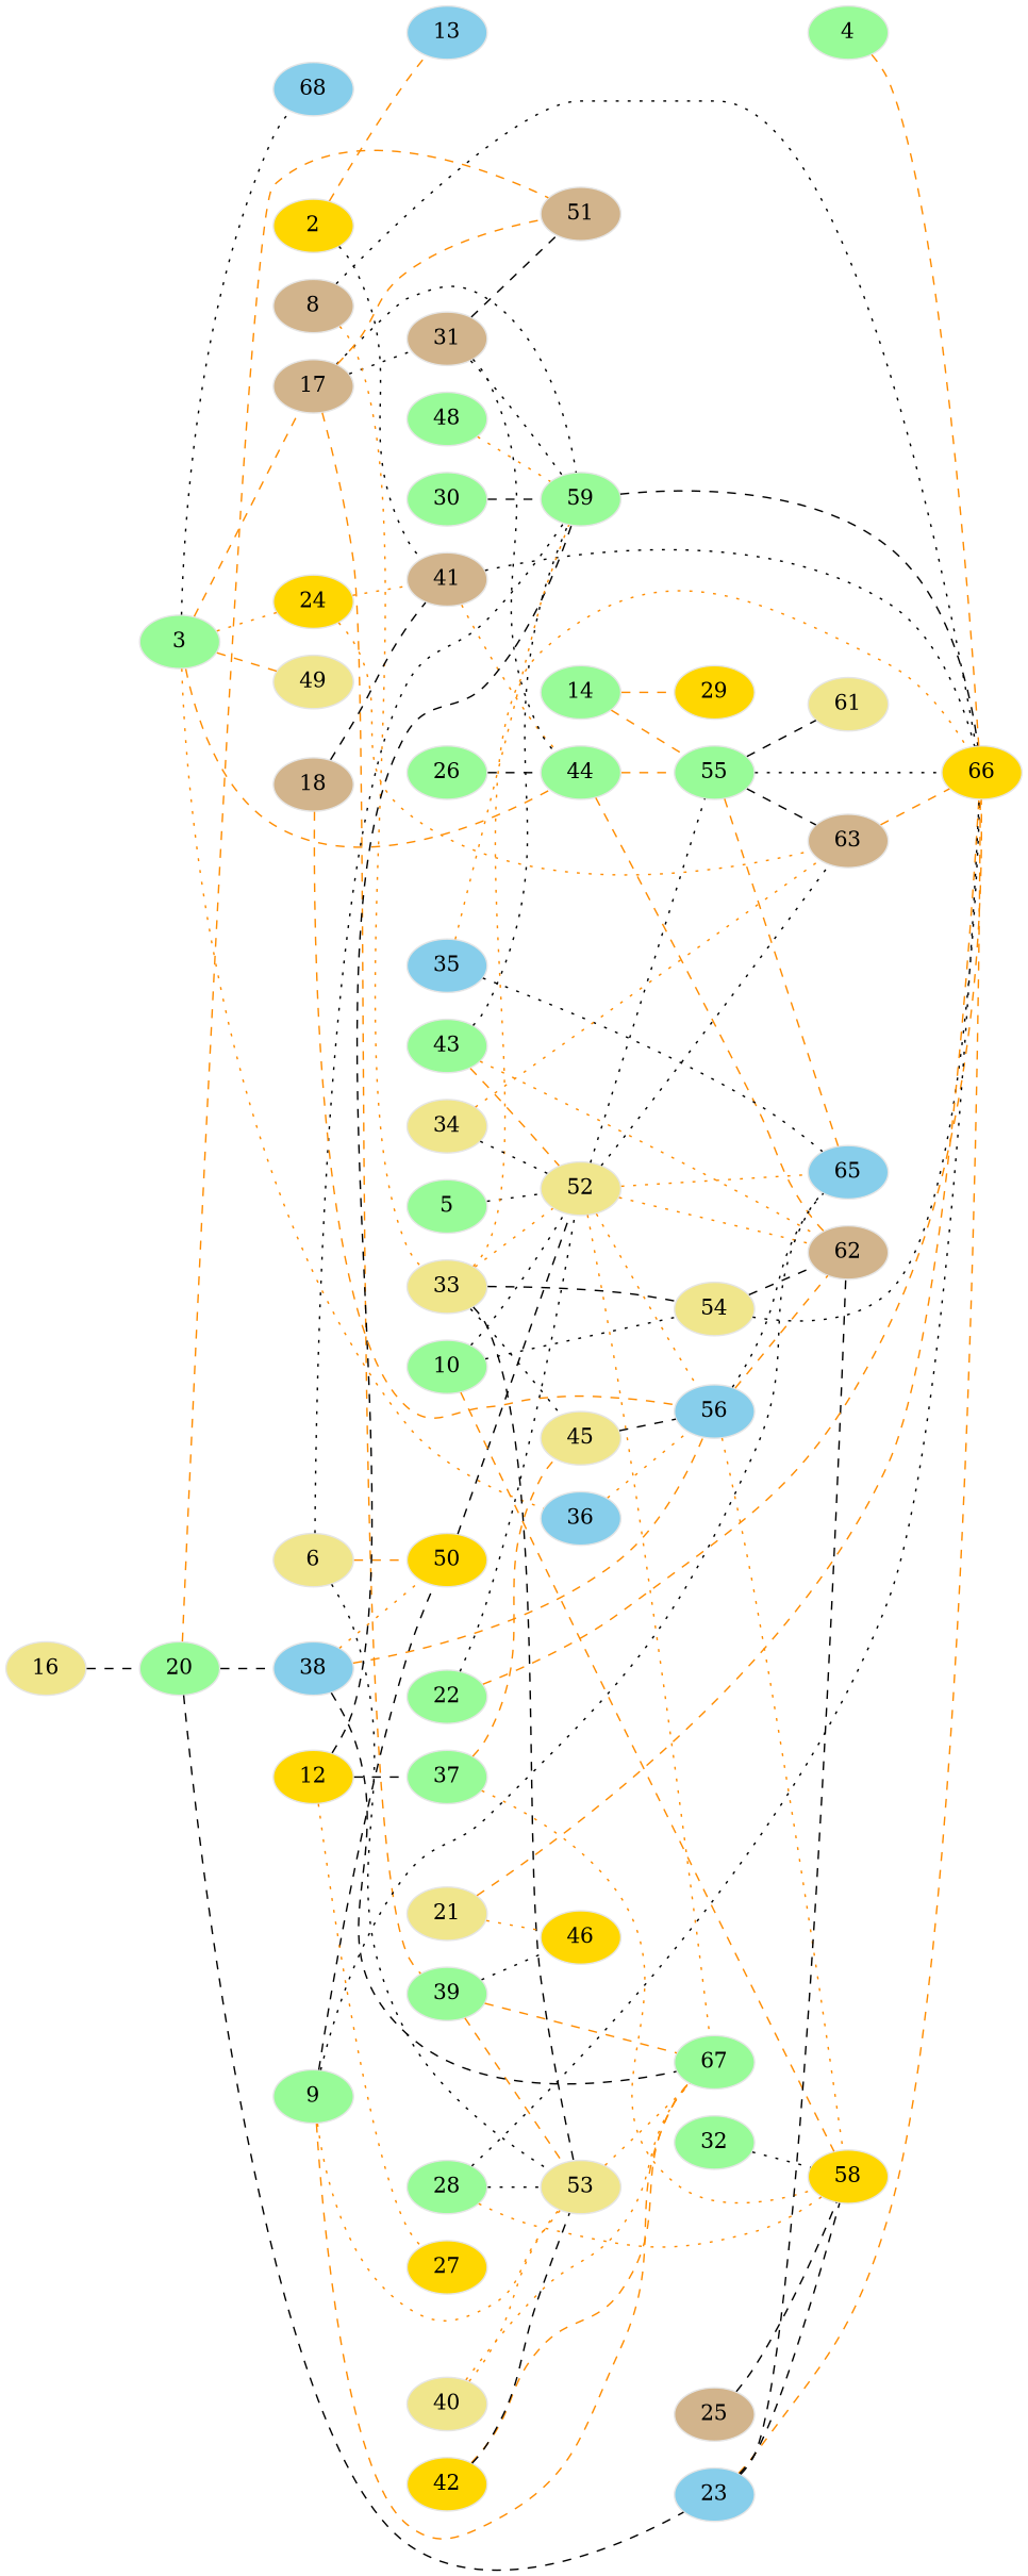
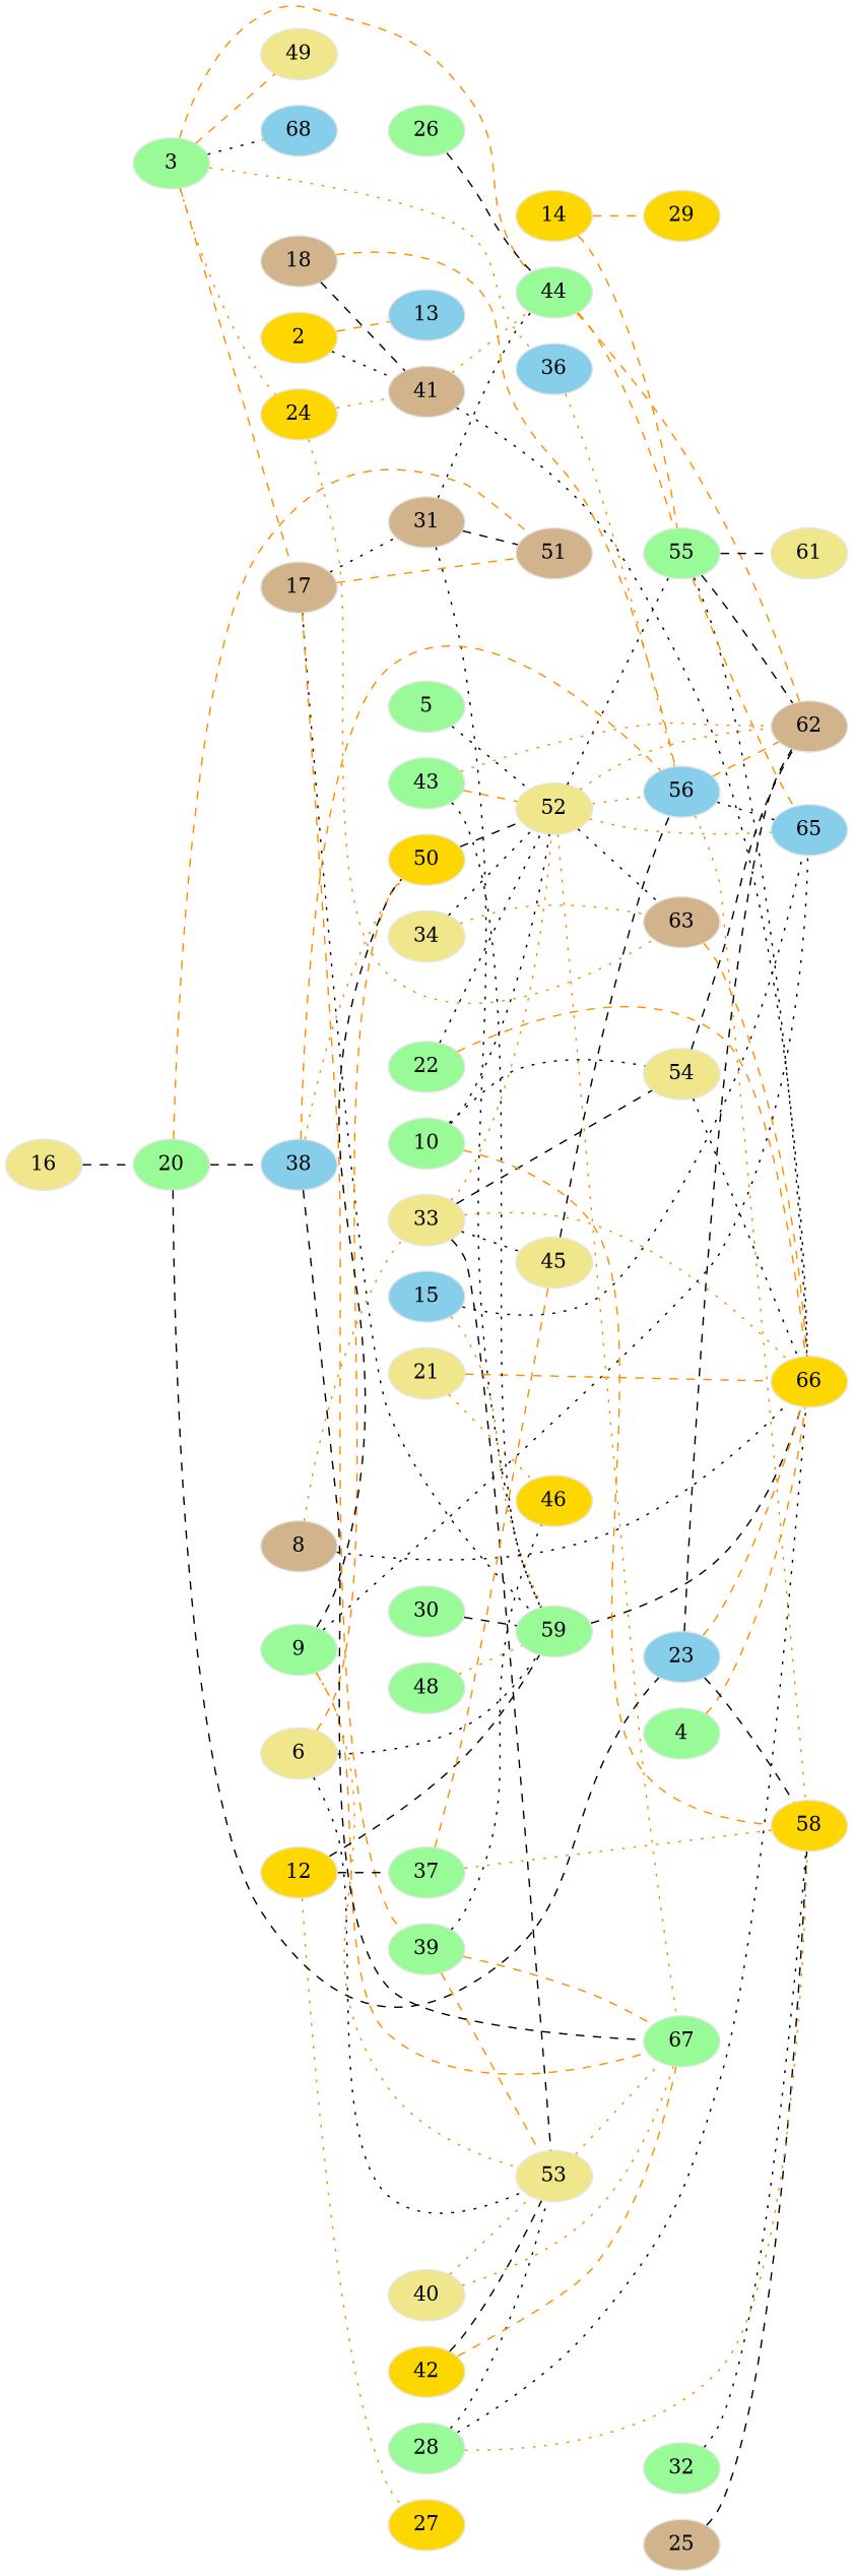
  graph {
    rankdir=LR
    node [color=gray90 fillcolor=palegreen style=filled]
    edge [color=darkorange style=dotted weight=1.0]
    2 [fillcolor=gold]
    13 [fillcolor=skyblue]
    41 [fillcolor=tan]
    44
    66 [fillcolor=gold]
    17 [fillcolor=tan]
    3
    24 [fillcolor=gold]
    36 [fillcolor=skyblue]
    49 [fillcolor=khaki]
    68 [fillcolor=skyblue]
    59
    31 [fillcolor=tan]
    39
    51 [fillcolor=tan]
    63 [fillcolor=tan]
    56 [fillcolor=skyblue]
    55
    62 [fillcolor=tan]
    4
    52 [fillcolor=khaki]
    5
    65 [fillcolor=skyblue]
    67
    6 [fillcolor=khaki]
    50 [fillcolor=gold]
    53 [fillcolor=khaki]
    8 [fillcolor=tan]
    33 [fillcolor=khaki]
    54 [fillcolor=khaki]
    45 [fillcolor=khaki]
    9
    10
    58 [fillcolor=gold]
    12 [fillcolor=gold]
    27 [fillcolor=gold]
    37
    29 [fillcolor=gold]
-   14
+   14 [fillcolor=gold]
    61 [fillcolor=khaki]
-   15 [fillcolor=skyblue label=35]
+   15 [fillcolor=skyblue]
    16 [fillcolor=khaki]
    20
    23 [fillcolor=skyblue]
    38 [fillcolor=skyblue]
    46 [fillcolor=gold]
    18 [fillcolor=tan]
    21 [fillcolor=khaki]
    22
    25 [fillcolor=tan]
    26
    28
    30
    32
    34 [fillcolor=khaki]
    40 [fillcolor=khaki]
    42 [fillcolor=gold]
    43
    48
    2 -- 13 [style=dashed]
    2 -- 41 [color=black]
    41 -- 44
    41 -- 66 [color=black]
    44 -- 55 [style=dashed]
    44 -- 62 [style=dashed]
    17 -- 59 [color=black]
    17 -- 31 [color=black]
    17 -- 39 [style=dashed]
    17 -- 51 [style=dashed]
    3 -- 44 [style=dashed]
    3 -- 17 [style=dashed]
    3 -- 24
    3 -- 36
    3 -- 49 [style=dashed]
    3 -- 68 [color=black]
    24 -- 41
    24 -- 63
    36 -- 56
    59 -- 66 [color=black style=dashed]
    31 -- 44 [color=black]
    31 -- 59 [color=black]
    31 -- 51 [color=black style=dashed]
    39 -- 67 [style=dashed]
    39 -- 53 [style=dashed]
    39 -- 46 [color=black]
    63 -- 66 [style=dashed]
    56 -- 62 [style=dashed weight=2.0]
    56 -- 65 [color=black weight=2.0]
    56 -- 58 [weight=2.0]
    55 -- 66 [color=black]
-   55 -- 63 [color=black style=dashed]
+   55 -- 62 [color=black style=dashed]
    55 -- 65 [style=dashed]
    55 -- 61 [color=black style=dashed]
    4 -- 66 [style=dashed]
    52 -- 63 [color=black]
    52 -- 56
    52 -- 55 [color=black]
    52 -- 62
    52 -- 65
    52 -- 67
    5 -- 52 [color=black]
    6 -- 59 [color=black]
    6 -- 50 [style=dashed]
    6 -- 53 [color=black]
    50 -- 52 [color=black style=dashed]
    53 -- 67
    8 -- 66 [color=black weight=2.0]
    8 -- 33
    33 -- 66
    33 -- 52
    33 -- 53 [color=black style=dashed]
    33 -- 54 [color=black style=dashed]
    33 -- 45 [color=black]
    54 -- 66 [color=black]
    54 -- 62 [color=black style=dashed]
    45 -- 56 [color=black style=dashed weight=2.0]
    9 -- 65 [color=black]
    9 -- 67 [style=dashed]
    9 -- 50 [color=black style=dashed]
    9 -- 53
    10 -- 52 [color=black]
    10 -- 54 [color=black]
    10 -- 58 [style=dashed]
    12 -- 59 [color=black style=dashed]
    12 -- 27
    12 -- 37 [color=black style=dashed]
    37 -- 45 [style=dashed]
    37 -- 58
    14 -- 55 [style=dashed]
    14 -- 29 [style=dashed]
    15 -- 59
    15 -- 65 [color=black]
    16 -- 20 [color=black style=dashed]
    20 -- 51 [style=dashed]
    20 -- 23 [color=black style=dashed]
    20 -- 38 [color=black style=dashed]
    23 -- 66 [style=dashed]
    23 -- 62 [color=black style=dashed]
    23 -- 58 [color=black style=dashed]
    38 -- 56 [style=dashed]
    38 -- 67 [color=black style=dashed weight=2.0]
    38 -- 50
    18 -- 41 [color=black style=dashed]
    18 -- 56 [style=dashed]
    21 -- 66 [style=dashed]
    21 -- 46
    22 -- 66 [style=dashed]
    22 -- 52 [color=black]
    25 -- 58 [color=black style=dashed]
    26 -- 44 [color=black style=dashed]
    28 -- 66 [color=black]
    28 -- 53 [color=black weight=2.0]
    28 -- 58
    30 -- 59 [color=black style=dashed]
    32 -- 58 [color=black]
    34 -- 63
    34 -- 52 [color=black]
    40 -- 67
    40 -- 53
    42 -- 67 [style=dashed]
    42 -- 53 [color=black style=dashed]
    43 -- 59 [color=black]
    43 -- 62 [weight=2.0]
    43 -- 52 [style=dashed]
    48 -- 59
  }
